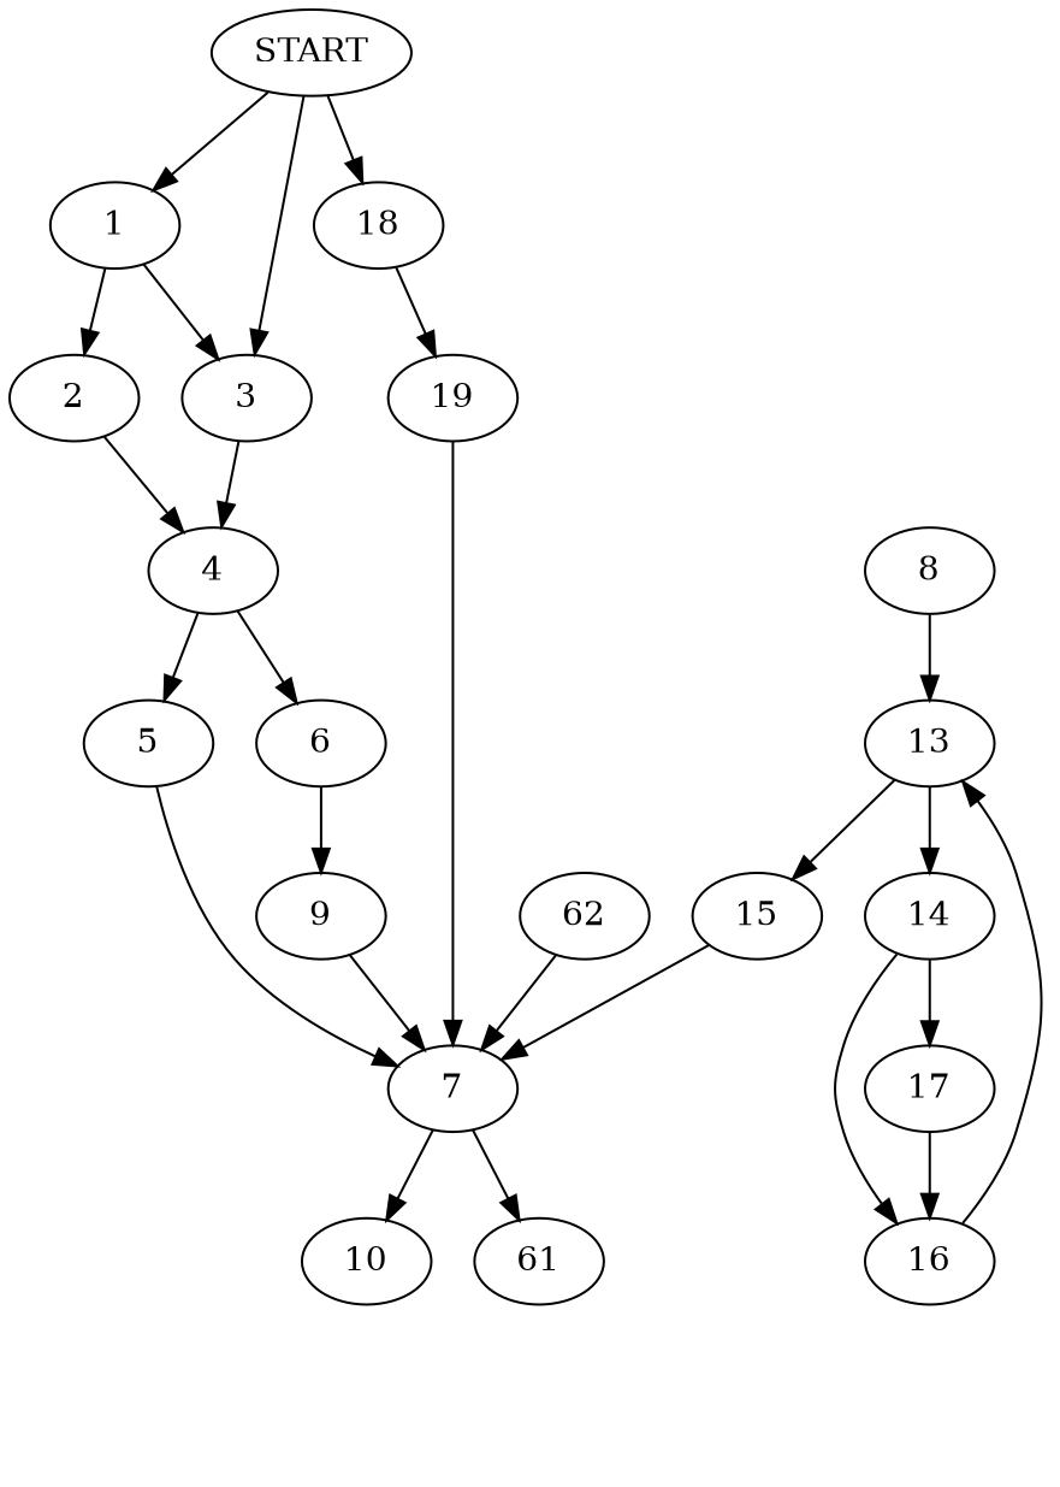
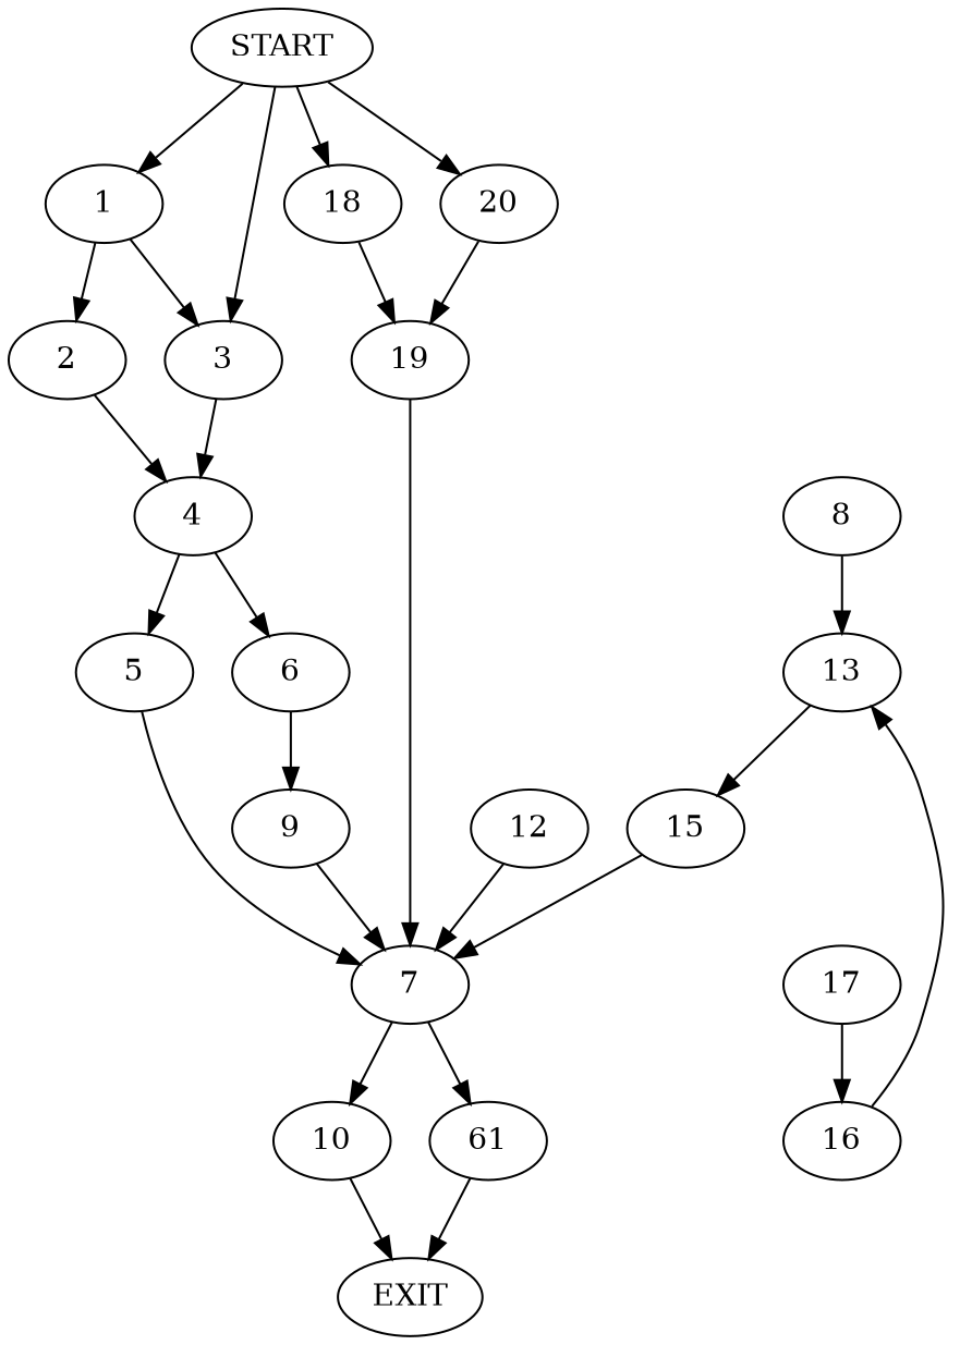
  digraph {
    n1 [label=START]
    1
    18
+   20
    3
    2
-   12 [label=62]
+   12
    7
    19
+   n10 [label=EXIT]
    4
    5
    6
    9
    10
    n16 [label=61]
    8
    13
-   14
    15
    16
    17
    n1 -> 1
    n1 -> 18
+   n1 -> 20
    n1 -> 3
    1 -> 3
    1 -> 2
    18 -> 19
+   20 -> 19
    3 -> 4
    2 -> 4
    12 -> 7
    7 -> 10
    7 -> n16
    19 -> 7
    4 -> 5
    4 -> 6
    5 -> 7
    6 -> 9
    9 -> 7
+   10 -> n10
+   n16 -> n10
    8 -> 13
-   13 -> 14
    13 -> 15
-   14 -> 16
-   14 -> 17
    15 -> 7
    16 -> 13
    17 -> 16
  }
